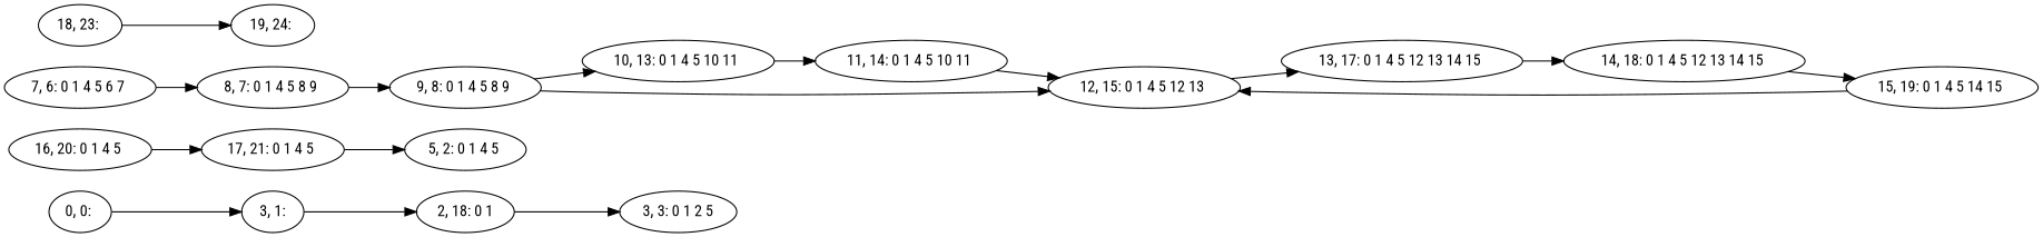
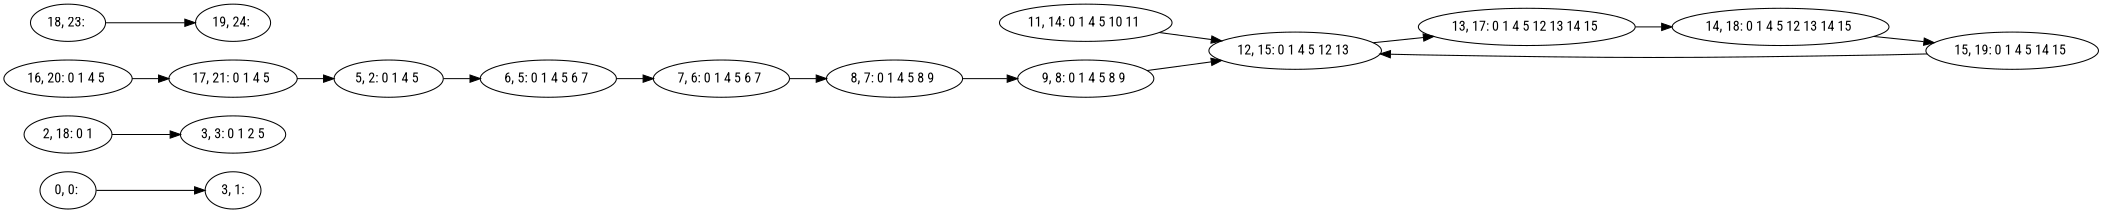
  digraph {
    fontname="Roboto Condensed"
    rankdir=LR
    node [fontname="Roboto Condensed"]
    edge [fontname="Roboto Condensed"]
    n1 [label="0, 0: "]
    n2 [label="3, 1:"]
    n3 [label="2, 18: 0 1"]
    n4 [label="3, 3: 0 1 2 5"]
    n5 [label="5, 2: 0 1 4 5 "]
+   n6 [label="6, 5: 0 1 4 5 6 7 "]
    n7 [label="7, 6: 0 1 4 5 6 7 "]
    n8 [label="8, 7: 0 1 4 5 8 9 "]
    n9 [label="9, 8: 0 1 4 5 8 9 "]
-   n10 [label="10, 13: 0 1 4 5 10 11 "]
    n11 [label="12, 15: 0 1 4 5 12 13 "]
    n12 [label="11, 14: 0 1 4 5 10 11 "]
    n13 [label="18, 23: "]
    n14 [label="19, 24: "]
    n15 [label="13, 17: 0 1 4 5 12 13 14 15 "]
    n16 [label="14, 18: 0 1 4 5 12 13 14 15 "]
    n17 [label="15, 19: 0 1 4 5 14 15 "]
    n18 [label="16, 20: 0 1 4 5 "]
    n19 [label="17, 21: 0 1 4 5 "]
    n1 -> n2
-   n2 -> n3
    n3 -> n4
+   n5 -> n6
+   n6 -> n7
    n7 -> n8
    n8 -> n9
-   n9 -> n10
    n9 -> n11
-   n10 -> n12
    n11 -> n15
    n12 -> n11
    n13 -> n14
    n15 -> n16
    n16 -> n17
    n17 -> n11
    n18 -> n19
    n19 -> n5
  }
